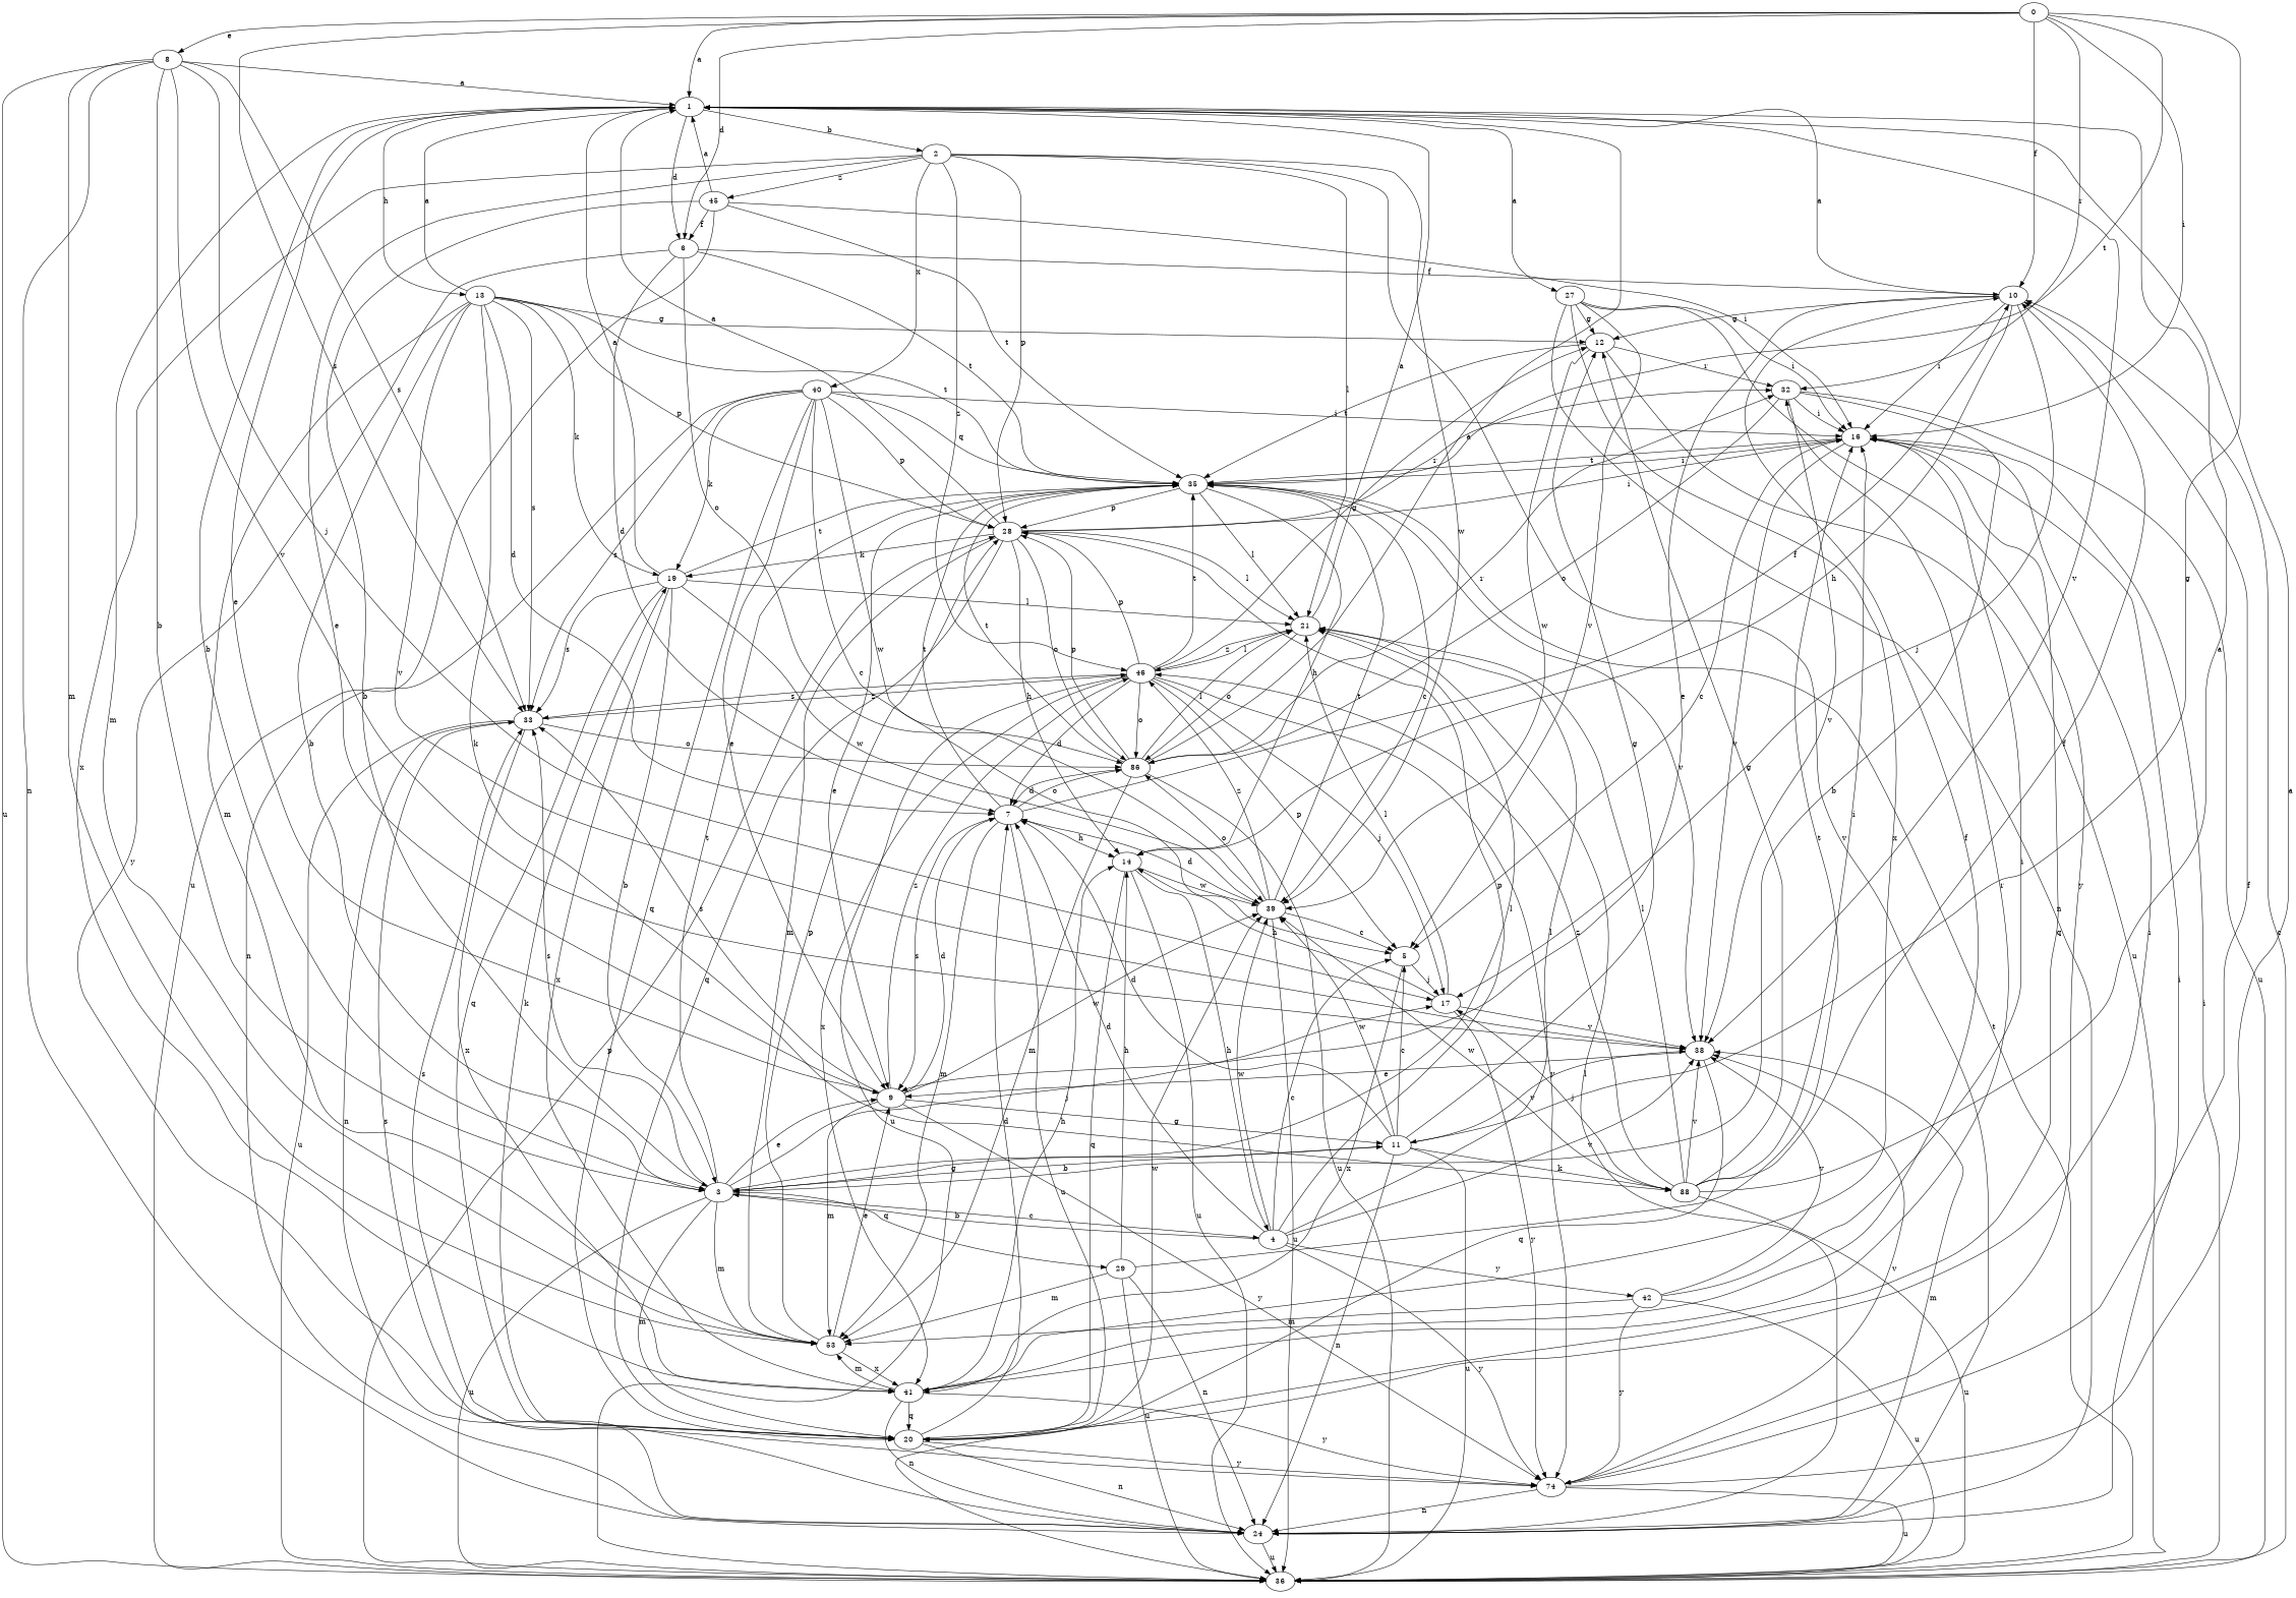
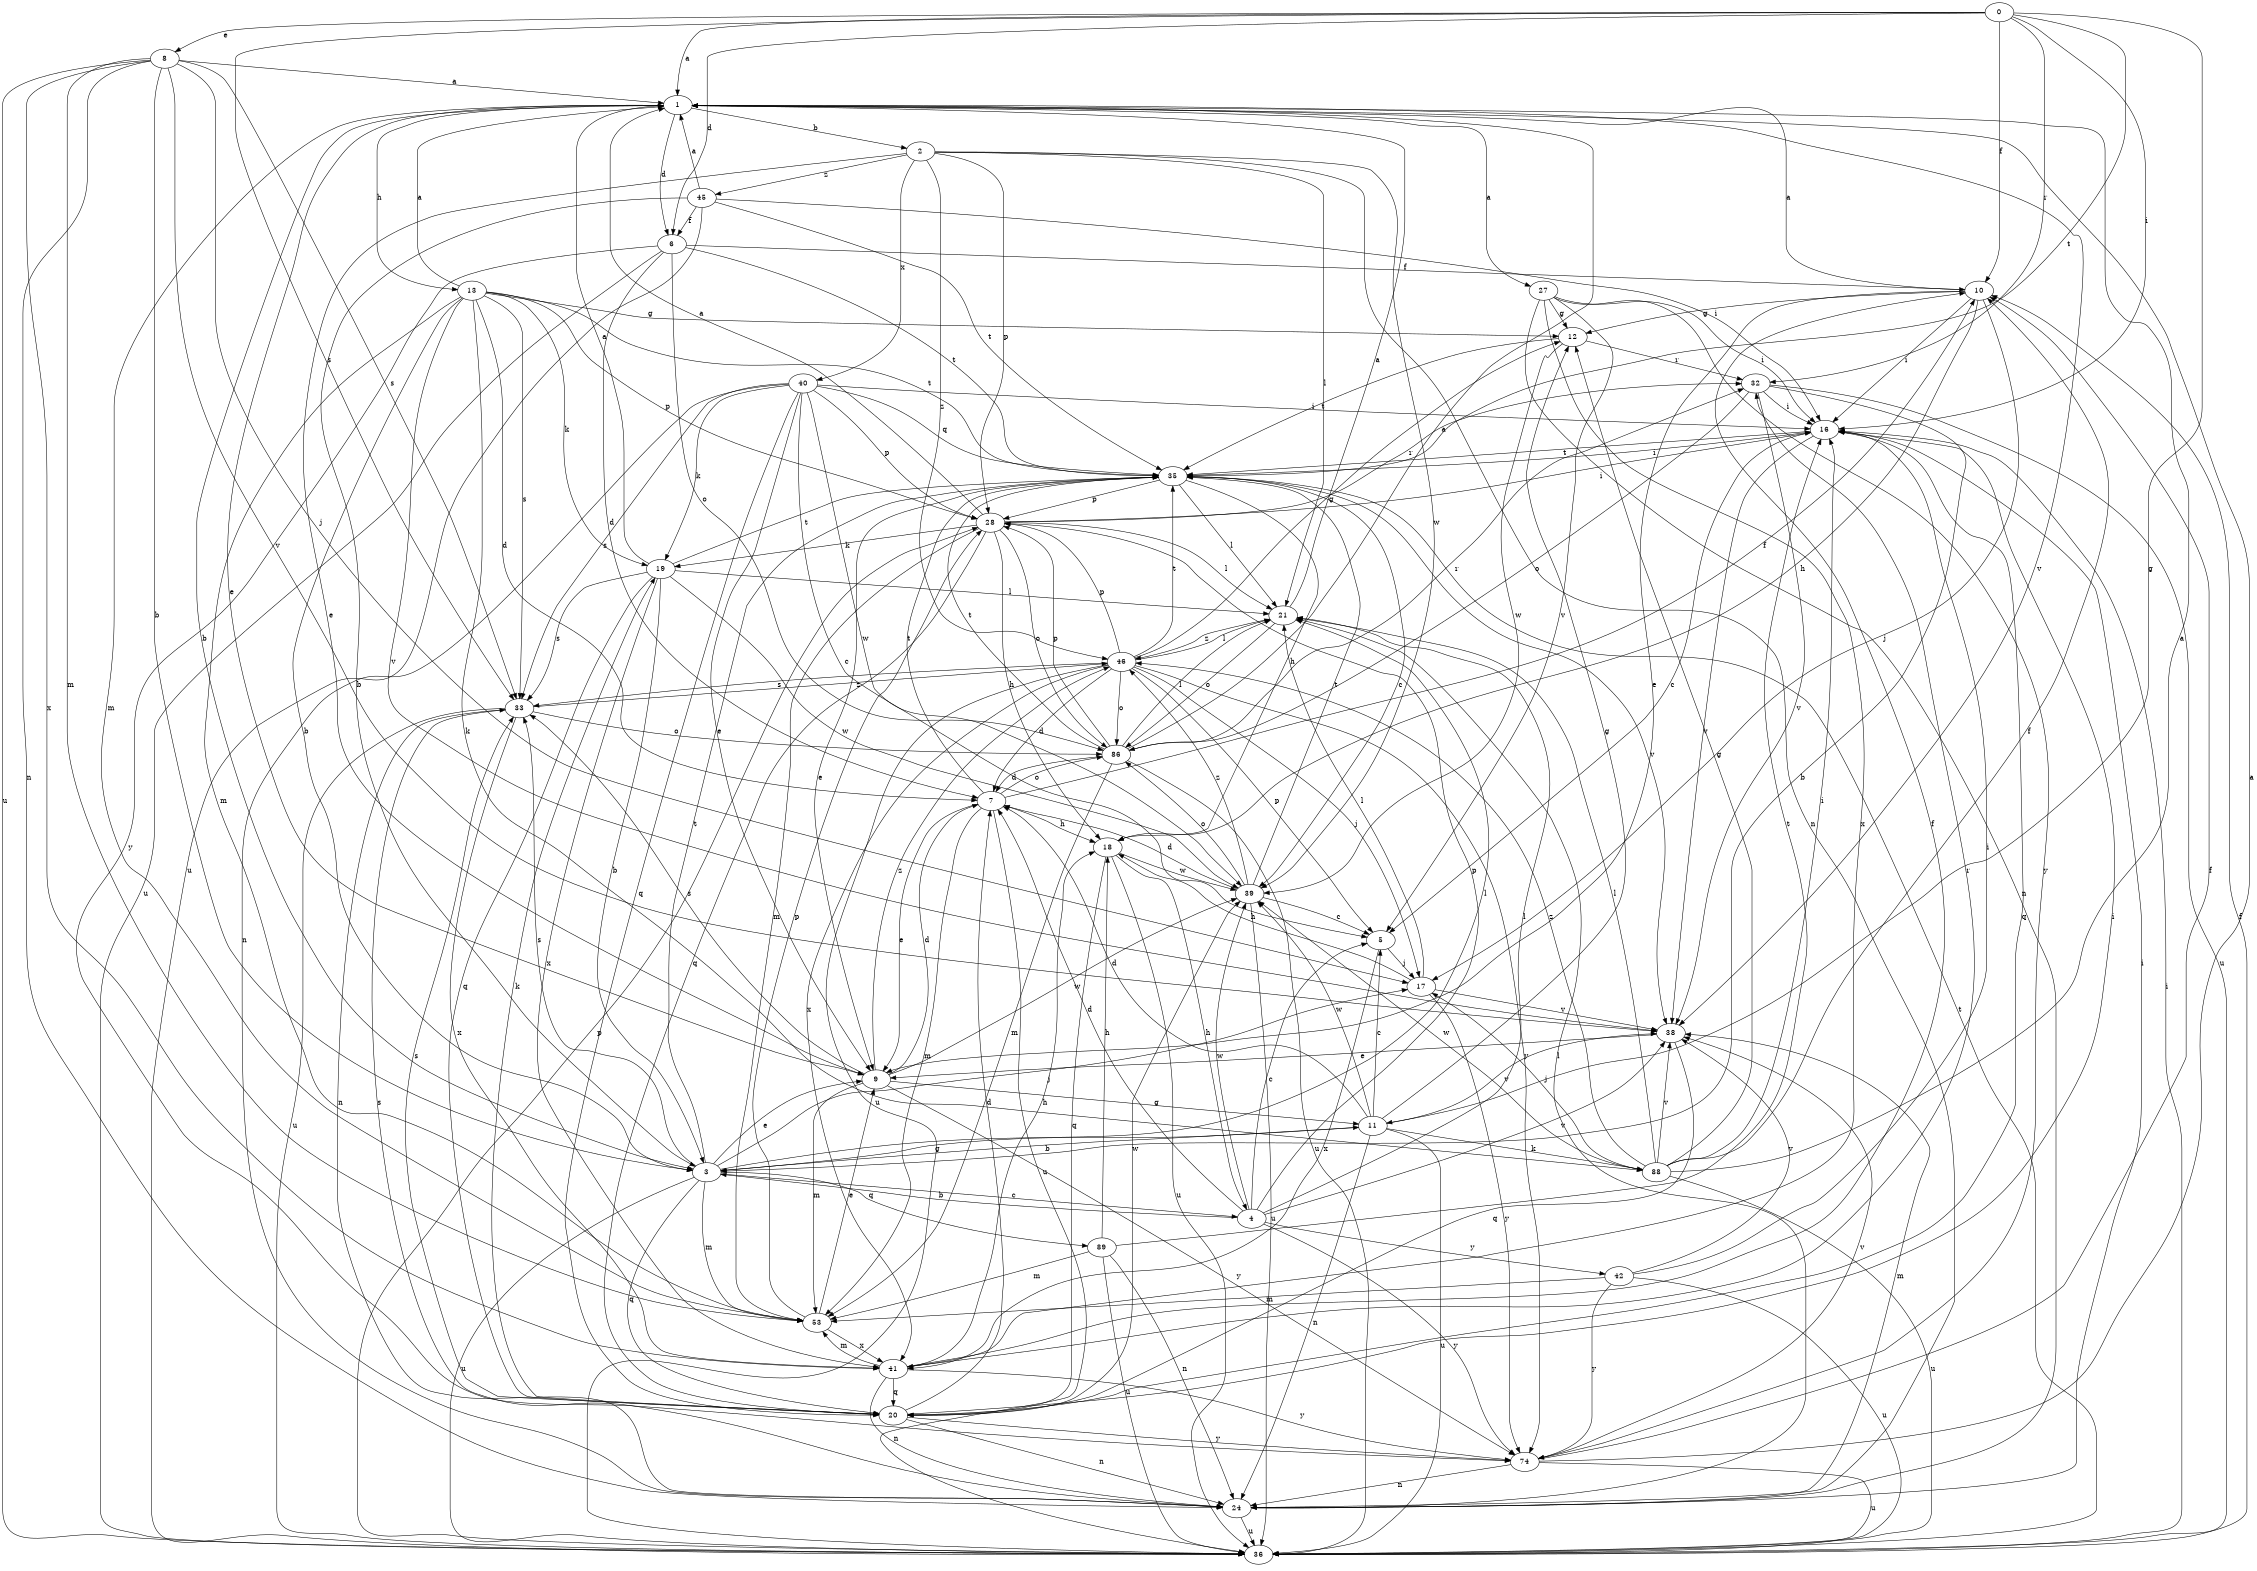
  strict digraph {
    0
    1
    6
    8
    10
    11
    16
    32
    33
    35
    2
    3
    9
    13
    n15 [label=53]
    27
    38
    36
    7
    n20 [label=74]
    n21 [label=86]
    24
    17
-   14
+   14 [label=18]
    12
    39
    5
    n28 [label=88]
    n29 [label=20]
    41
    46
    21
    28
    40
    45
    4
-   29
+   29 [label=89]
    19
    42
    0 -> 1 [label=a]
    0 -> 6 [label=d]
    0 -> 8 [label=e]
    0 -> 10 [label=f]
    0 -> 11 [label=g]
    0 -> 16 [label=i]
    0 -> 32 [label=r]
    0 -> 33 [label=s]
    0 -> 35 [label=t]
    1 -> 6 [label=d]
    1 -> 2 [label=b]
    1 -> 3 [label=b]
    1 -> 9 [label=e]
    1 -> 13 [label=h]
    1 -> n15 [label=m]
    1 -> 27 [label=a]
    1 -> 38 [label=v]
    6 -> 10 [label=f]
    6 -> 35 [label=t]
-   12 -> 36 [label=u]
+   6 -> 36 [label=u]
    6 -> 7 [label=d]
    6 -> n20 [label=y]
    6 -> n21 [label=o]
    8 -> 1 [label=a]
    8 -> 33 [label=s]
    8 -> 3 [label=b]
    8 -> n15 [label=m]
    8 -> 38 [label=v]
    8 -> 36 [label=u]
    8 -> 24 [label=n]
    8 -> 17 [label=j]
    10 -> 1 [label=a]
    10 -> 16 [label=i]
    10 -> 9 [label=e]
    10 -> 17 [label=j]
    10 -> 14 [label=h]
    10 -> 12 [label=g]
    11 -> 3 [label=b]
    11 -> 38 [label=v]
    11 -> 36 [label=u]
    11 -> 7 [label=d]
    11 -> 24 [label=n]
    11 -> 12 [label=g]
    11 -> 39 [label=w]
    11 -> 5 [label=c]
    11 -> n28 [label=k]
    16 -> 35 [label=t]
    16 -> 38 [label=v]
    16 -> 5 [label=c]
    16 -> n29 [label=q]
    32 -> 16 [label=i]
    32 -> 3 [label=b]
    32 -> 38 [label=v]
    32 -> 36 [label=u]
    32 -> n21 [label=o]
    33 -> 36 [label=u]
    33 -> n21 [label=o]
    33 -> 24 [label=n]
    33 -> 41 [label=x]
    33 -> 46 [label=z]
    35 -> 16 [label=i]
    35 -> 9 [label=e]
    35 -> 38 [label=v]
    35 -> 14 [label=h]
    35 -> 39 [label=c]
    35 -> 21 [label=l]
    35 -> 28 [label=p]
    2 -> 9 [label=e]
-   2 -> 24 [label=v]
+   2 -> 24 [label=n]
    2 -> 39 [label=w]
-   2 -> 41 [label=x]
+   8 -> 41 [label=x]
    2 -> 46 [label=z]
    2 -> 21 [label=l]
    2 -> 28 [label=p]
    2 -> 40 [label=x]
    2 -> 45 [label=z]
    3 -> 11 [label=g]
    3 -> 33 [label=s]
    3 -> 35 [label=t]
    3 -> 9 [label=e]
    3 -> n15 [label=m]
    3 -> 36 [label=u]
    3 -> 17 [label=j]
-   3 -> n29 [label=m]
+   3 -> n29 [label=q]
    3 -> 21 [label=l]
    3 -> 4 [label=c]
    3 -> 29 [label=q]
    9 -> 11 [label=g]
    9 -> 33 [label=s]
    9 -> n15 [label=m]
    9 -> 7 [label=d]
    9 -> n20 [label=y]
    9 -> 39 [label=w]
    9 -> 46 [label=z]
    13 -> 1 [label=a]
    13 -> 33 [label=s]
    13 -> 35 [label=t]
    13 -> 3 [label=b]
    13 -> n15 [label=m]
    13 -> 38 [label=v]
    13 -> 7 [label=d]
    13 -> 12 [label=g]
    13 -> n28 [label=k]
    13 -> 28 [label=p]
    13 -> 19 [label=k]
    n15 -> 9 [label=e]
    n15 -> 41 [label=x]
    n15 -> 28 [label=p]
    27 -> 16 [label=i]
    27 -> n20 [label=y]
    27 -> 24 [label=n]
    27 -> 12 [label=g]
    27 -> 5 [label=v]
    27 -> 41 [label=x]
    38 -> 9 [label=e]
    38 -> n29 [label=q]
-   36 -> 10 [label=c]
+   36 -> 10 [label=f]
    36 -> 16 [label=i]
    36 -> 35 [label=t]
    36 -> 28 [label=p]
    7 -> 10 [label=f]
    7 -> 35 [label=t]
-   7 -> 9 [label=s]
+   7 -> 9 [label=e]
    7 -> n15 [label=m]
    7 -> 36 [label=u]
    7 -> n21 [label=o]
    7 -> 14 [label=h]
    n20 -> 1 [label=a]
    n20 -> 10 [label=f]
    n20 -> 38 [label=v]
    n20 -> 36 [label=u]
    n20 -> 24 [label=n]
    n21 -> 1 [label=a]
    n21 -> 32 [label=r]
    n21 -> 35 [label=t]
    n21 -> n15 [label=m]
    n21 -> 36 [label=u]
    n21 -> 7 [label=d]
    n21 -> 21 [label=l]
    n21 -> 28 [label=p]
    24 -> 16 [label=i]
    24 -> 33 [label=s]
    24 -> 38 [label=m]
    24 -> 36 [label=u]
    24 -> 21 [label=l]
    17 -> 38 [label=v]
    17 -> n20 [label=y]
    17 -> 14 [label=h]
    17 -> 21 [label=l]
    14 -> 36 [label=u]
    14 -> 39 [label=w]
    14 -> n29 [label=q]
    14 -> 4 [label=h]
    12 -> 32 [label=r]
    12 -> 35 [label=t]
    12 -> 39 [label=w]
    39 -> 35 [label=t]
    39 -> 36 [label=u]
    39 -> 7 [label=d]
    39 -> n21 [label=o]
    39 -> 5 [label=c]
    39 -> 46 [label=z]
    5 -> 17 [label=j]
    5 -> 41 [label=x]
    n28 -> 1 [label=a]
    n28 -> 10 [label=f]
    n28 -> 16 [label=i]
    n28 -> 38 [label=v]
    n28 -> 36 [label=u]
    n28 -> 17 [label=j]
    n28 -> 12 [label=g]
    n28 -> 39 [label=w]
    n28 -> 46 [label=z]
    n28 -> 21 [label=l]
    n29 -> 16 [label=i]
    n29 -> 33 [label=s]
    n29 -> 7 [label=d]
    n29 -> n20 [label=y]
    n29 -> 24 [label=n]
    n29 -> 39 [label=w]
    n29 -> 19 [label=k]
    41 -> 10 [label=f]
    41 -> 32 [label=r]
    41 -> n15 [label=m]
    41 -> n20 [label=y]
    41 -> 24 [label=n]
    41 -> 14 [label=h]
    41 -> n29 [label=q]
    46 -> 33 [label=s]
    46 -> 35 [label=t]
    46 -> 36 [label=u]
    46 -> 7 [label=d]
    46 -> n20 [label=y]
    46 -> n21 [label=o]
    46 -> 17 [label=j]
    46 -> 12 [label=g]
    46 -> 5 [label=p]
    46 -> 41 [label=x]
    46 -> 21 [label=l]
    46 -> 28 [label=p]
    21 -> 1 [label=a]
    21 -> n21 [label=o]
    21 -> 46 [label=z]
    28 -> 1 [label=a]
    28 -> 16 [label=i]
    28 -> 32 [label=r]
    28 -> n15 [label=m]
    28 -> n21 [label=o]
    28 -> 14 [label=h]
    28 -> n29 [label=q]
    28 -> 21 [label=l]
    28 -> 19 [label=k]
    40 -> 16 [label=i]
    40 -> 33 [label=s]
    40 -> 35 [label=q]
    40 -> 9 [label=e]
    40 -> 24 [label=n]
    40 -> 39 [label=w]
    40 -> 5 [label=c]
    40 -> n29 [label=q]
    40 -> 28 [label=p]
    40 -> 19 [label=k]
    45 -> 1 [label=a]
    45 -> 6 [label=f]
    45 -> 16 [label=i]
    45 -> 35 [label=t]
    45 -> 3 [label=b]
    45 -> 36 [label=u]
    4 -> 3 [label=b]
    4 -> 38 [label=v]
    4 -> 7 [label=d]
    4 -> n20 [label=y]
    4 -> 39 [label=w]
    4 -> 5 [label=c]
    4 -> 21 [label=l]
    4 -> 28 [label=p]
    4 -> 42 [label=y]
    29 -> 16 [label=t]
    29 -> n15 [label=m]
    29 -> 36 [label=u]
    29 -> 24 [label=n]
    29 -> 14 [label=h]
    19 -> 1 [label=a]
    19 -> 33 [label=s]
    19 -> 35 [label=t]
    19 -> 3 [label=b]
    19 -> 39 [label=w]
    19 -> n29 [label=q]
    19 -> 41 [label=x]
    19 -> 21 [label=l]
    42 -> 16 [label=i]
    42 -> n15 [label=m]
    42 -> 38 [label=v]
    42 -> 36 [label=u]
    42 -> n20 [label=y]
  }
